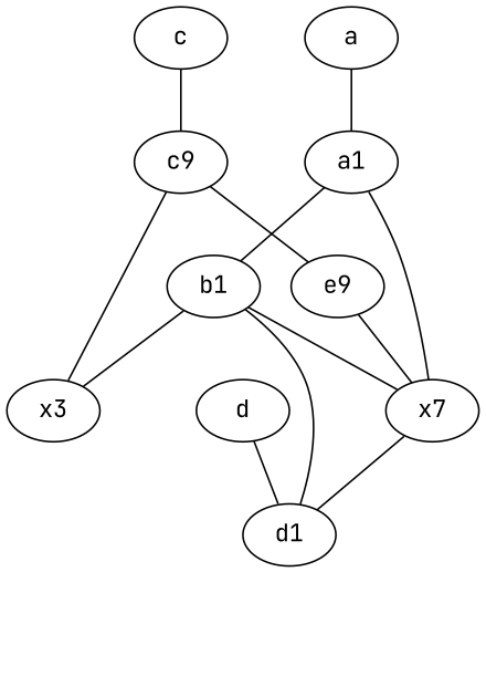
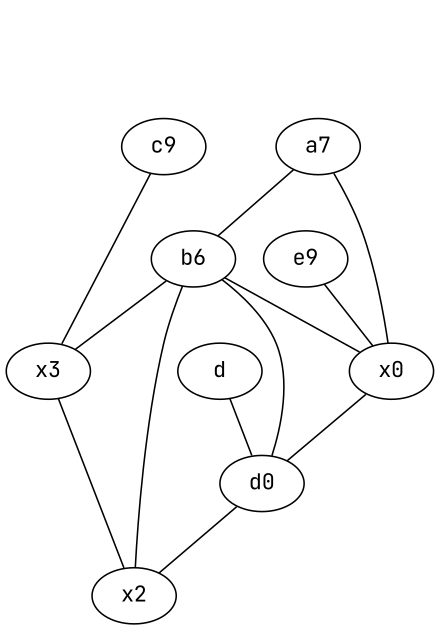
  graph {
    fontname="JetBrains Mono"
    node [fontname="JetBrains Mono" labelfontsize=50]
    edge [fontname="JetBrains Mono"]
-   x0 [label=x7]
-   d1
+   x0
+   d1 [label=d0]
    n3 [label=e9]
    n4 [label=c9]
    n5 [label=x3]
-   b1
+   x2
+   b1 [label=b6]
    d
-   a
-   a1
-   c
+   a1 [label=a7]
    x0 -- d1
+   d1 -- x2
    n3 -- x0
-   n4 -- n3
    n4 -- n5
+   n5 -- x2
    b1 -- x0
    b1 -- d1
    b1 -- n5
+   b1 -- x2
    d -- d1
-   a -- a1
    a1 -- x0
    a1 -- b1
-   c -- n4
  }
